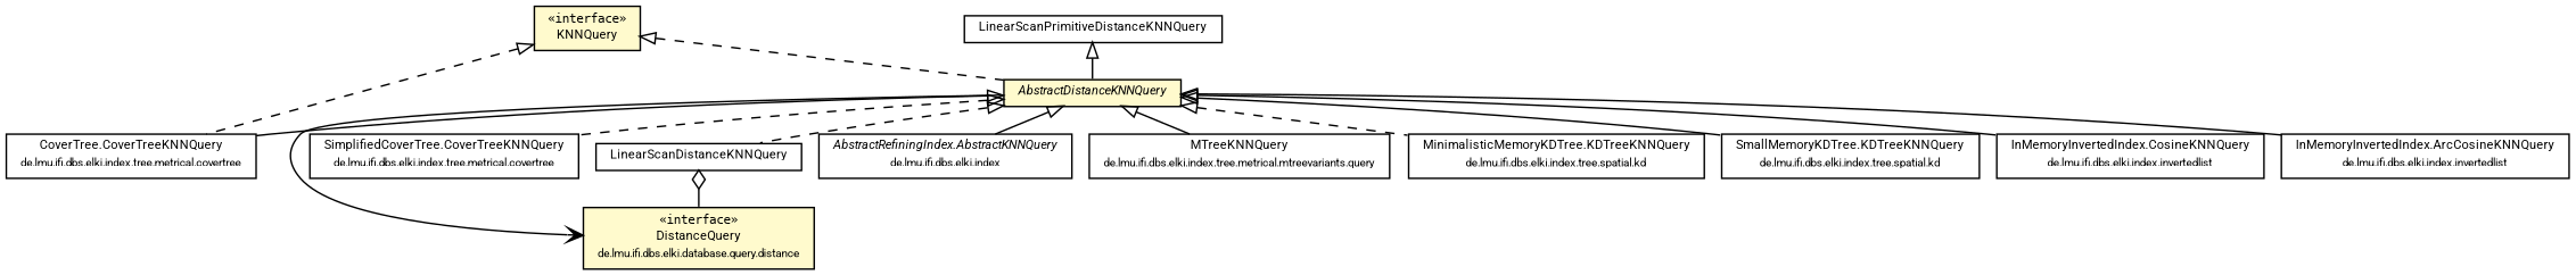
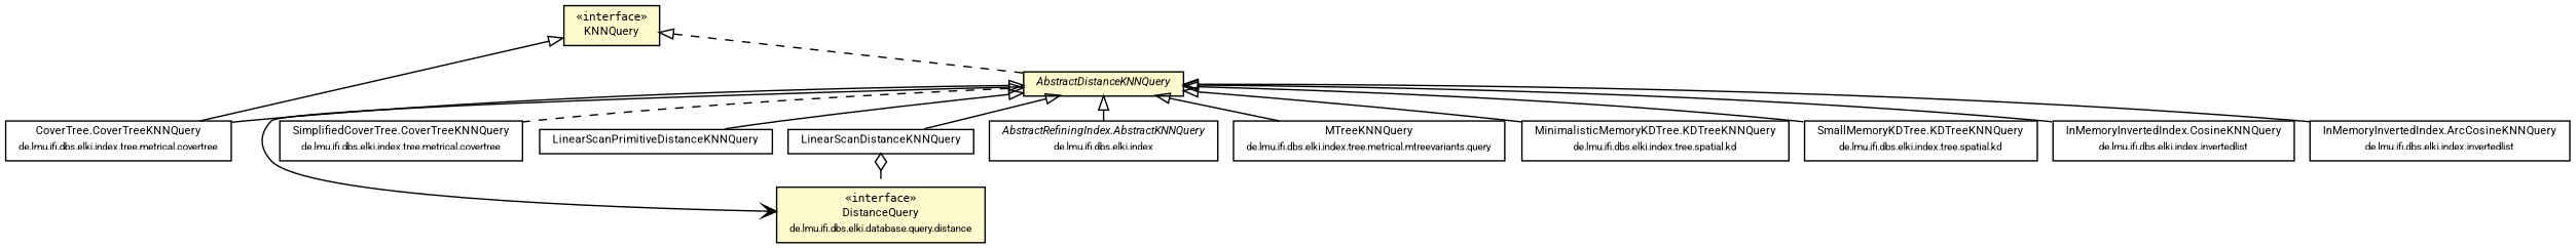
  digraph {
    fontname="DejaVu Sans Mono"
    nodesep=0.15
    rankdir=TB
    ranksep=0.25
    node [fontcolor=black fontname="DejaVu Sans Mono" fontsize=8 margin=0 shape=plaintext]
    edge [arrowtail=empty color=black dir=back fontname="DejaVu Sans Mono" fontsize=7 labelfontname=Roboto labelfontsize=7 weight=10]
    n1 [height=0 label=<<table title="de.lmu.ifi.dbs.elki.database.query.distance.DistanceQuery" border="0" cellborder="1" cellspacing="0" cellpadding="2" bgcolor="LemonChiffon" href="../distance/DistanceQuery.html" target="_parent"> 		<tr><td><table border="0" cellspacing="0" cellpadding="1"> 		<tr><td align="center" balign="center"> &#171;interface&#187; </td></tr> 		<tr><td align="center" balign="center"> <font face="Roboto">DistanceQuery</font> </td></tr> 		<tr><td align="center" balign="center"> <font face="Roboto" point-size="7.0">de.lmu.ifi.dbs.elki.database.query.distance</font> </td></tr> 		</table></td></tr> 		</table>> width=0]
    n2 [height=0 label=<<table title="de.lmu.ifi.dbs.elki.database.query.knn.KNNQuery" border="0" cellborder="1" cellspacing="0" cellpadding="2" bgcolor="LemonChiffon" href="KNNQuery.html" target="_parent"> 		<tr><td><table border="0" cellspacing="0" cellpadding="1"> 		<tr><td align="center" balign="center"> &#171;interface&#187; </td></tr> 		<tr><td align="center" balign="center"> <font face="Roboto">KNNQuery</font> </td></tr> 		</table></td></tr> 		</table>> width=0]
    n3 [height=0 label=<<table title="de.lmu.ifi.dbs.elki.database.query.knn.AbstractDistanceKNNQuery" border="0" cellborder="1" cellspacing="0" cellpadding="2" bgcolor="lemonChiffon" href="AbstractDistanceKNNQuery.html" target="_parent"> 		<tr><td><table border="0" cellspacing="0" cellpadding="1"> 		<tr><td align="center" balign="center"> <font face="Roboto"><i>AbstractDistanceKNNQuery</i></font> </td></tr> 		</table></td></tr> 		</table>> width=0]
    n4 [height=0 label=<<table title="de.lmu.ifi.dbs.elki.index.tree.metrical.covertree.CoverTree.CoverTreeKNNQuery" border="0" cellborder="1" cellspacing="0" cellpadding="2" href="../../../index/tree/metrical/covertree/CoverTree.CoverTreeKNNQuery.html" target="_parent"> 		<tr><td><table border="0" cellspacing="0" cellpadding="1"> 		<tr><td align="center" balign="center"> <font face="Roboto">CoverTree.CoverTreeKNNQuery</font> </td></tr> 		<tr><td align="center" balign="center"> <font face="Roboto" point-size="7.0">de.lmu.ifi.dbs.elki.index.tree.metrical.covertree</font> </td></tr> 		</table></td></tr> 		</table>> width=0]
    n5 [height=0 label=<<table title="de.lmu.ifi.dbs.elki.index.tree.metrical.covertree.SimplifiedCoverTree.CoverTreeKNNQuery" border="0" cellborder="1" cellspacing="0" cellpadding="2" href="../../../index/tree/metrical/covertree/SimplifiedCoverTree.CoverTreeKNNQuery.html" target="_parent"> 		<tr><td><table border="0" cellspacing="0" cellpadding="1"> 		<tr><td align="center" balign="center"> <font face="Roboto">SimplifiedCoverTree.CoverTreeKNNQuery</font> </td></tr> 		<tr><td align="center" balign="center"> <font face="Roboto" point-size="7.0">de.lmu.ifi.dbs.elki.index.tree.metrical.covertree</font> </td></tr> 		</table></td></tr> 		</table>> width=0]
    n6 [height=0 label=<<table title="de.lmu.ifi.dbs.elki.database.query.knn.LinearScanPrimitiveDistanceKNNQuery" border="0" cellborder="1" cellspacing="0" cellpadding="2" href="LinearScanPrimitiveDistanceKNNQuery.html" target="_parent"> 		<tr><td><table border="0" cellspacing="0" cellpadding="1"> 		<tr><td align="center" balign="center"> <font face="Roboto">LinearScanPrimitiveDistanceKNNQuery</font> </td></tr> 		</table></td></tr> 		</table>> width=0]
    n7 [height=0 label=<<table title="de.lmu.ifi.dbs.elki.database.query.knn.LinearScanDistanceKNNQuery" border="0" cellborder="1" cellspacing="0" cellpadding="2" href="LinearScanDistanceKNNQuery.html" target="_parent"> 		<tr><td><table border="0" cellspacing="0" cellpadding="1"> 		<tr><td align="center" balign="center"> <font face="Roboto">LinearScanDistanceKNNQuery</font> </td></tr> 		</table></td></tr> 		</table>> width=0]
    n8 [height=0 label=<<table title="de.lmu.ifi.dbs.elki.index.AbstractRefiningIndex.AbstractKNNQuery" border="0" cellborder="1" cellspacing="0" cellpadding="2" href="../../../index/AbstractRefiningIndex.AbstractKNNQuery.html" target="_parent"> 		<tr><td><table border="0" cellspacing="0" cellpadding="1"> 		<tr><td align="center" balign="center"> <font face="Roboto"><i>AbstractRefiningIndex.AbstractKNNQuery</i></font> </td></tr> 		<tr><td align="center" balign="center"> <font face="Roboto" point-size="7.0">de.lmu.ifi.dbs.elki.index</font> </td></tr> 		</table></td></tr> 		</table>> width=0]
    n9 [height=0 label=<<table title="de.lmu.ifi.dbs.elki.index.tree.metrical.mtreevariants.query.MTreeKNNQuery" border="0" cellborder="1" cellspacing="0" cellpadding="2" href="../../../index/tree/metrical/mtreevariants/query/MTreeKNNQuery.html" target="_parent"> 		<tr><td><table border="0" cellspacing="0" cellpadding="1"> 		<tr><td align="center" balign="center"> <font face="Roboto">MTreeKNNQuery</font> </td></tr> 		<tr><td align="center" balign="center"> <font face="Roboto" point-size="7.0">de.lmu.ifi.dbs.elki.index.tree.metrical.mtreevariants.query</font> </td></tr> 		</table></td></tr> 		</table>> width=0]
    n10 [height=0 label=<<table title="de.lmu.ifi.dbs.elki.index.tree.spatial.kd.MinimalisticMemoryKDTree.KDTreeKNNQuery" border="0" cellborder="1" cellspacing="0" cellpadding="2" href="../../../index/tree/spatial/kd/MinimalisticMemoryKDTree.KDTreeKNNQuery.html" target="_parent"> 		<tr><td><table border="0" cellspacing="0" cellpadding="1"> 		<tr><td align="center" balign="center"> <font face="Roboto">MinimalisticMemoryKDTree.KDTreeKNNQuery</font> </td></tr> 		<tr><td align="center" balign="center"> <font face="Roboto" point-size="7.0">de.lmu.ifi.dbs.elki.index.tree.spatial.kd</font> </td></tr> 		</table></td></tr> 		</table>> width=0]
    n11 [height=0 label=<<table title="de.lmu.ifi.dbs.elki.index.tree.spatial.kd.SmallMemoryKDTree.KDTreeKNNQuery" border="0" cellborder="1" cellspacing="0" cellpadding="2" href="../../../index/tree/spatial/kd/SmallMemoryKDTree.KDTreeKNNQuery.html" target="_parent"> 		<tr><td><table border="0" cellspacing="0" cellpadding="1"> 		<tr><td align="center" balign="center"> <font face="Roboto">SmallMemoryKDTree.KDTreeKNNQuery</font> </td></tr> 		<tr><td align="center" balign="center"> <font face="Roboto" point-size="7.0">de.lmu.ifi.dbs.elki.index.tree.spatial.kd</font> </td></tr> 		</table></td></tr> 		</table>> width=0]
    n12 [height=0 label=<<table title="de.lmu.ifi.dbs.elki.index.invertedlist.InMemoryInvertedIndex.CosineKNNQuery" border="0" cellborder="1" cellspacing="0" cellpadding="2" href="../../../index/invertedlist/InMemoryInvertedIndex.CosineKNNQuery.html" target="_parent"> 		<tr><td><table border="0" cellspacing="0" cellpadding="1"> 		<tr><td align="center" balign="center"> <font face="Roboto">InMemoryInvertedIndex.CosineKNNQuery</font> </td></tr> 		<tr><td align="center" balign="center"> <font face="Roboto" point-size="7.0">de.lmu.ifi.dbs.elki.index.invertedlist</font> </td></tr> 		</table></td></tr> 		</table>> width=0]
    n13 [height=0 label=<<table title="de.lmu.ifi.dbs.elki.index.invertedlist.InMemoryInvertedIndex.ArcCosineKNNQuery" border="0" cellborder="1" cellspacing="0" cellpadding="2" href="../../../index/invertedlist/InMemoryInvertedIndex.ArcCosineKNNQuery.html" target="_parent"> 		<tr><td><table border="0" cellspacing="0" cellpadding="1"> 		<tr><td align="center" balign="center"> <font face="Roboto">InMemoryInvertedIndex.ArcCosineKNNQuery</font> </td></tr> 		<tr><td align="center" balign="center"> <font face="Roboto" point-size="7.0">de.lmu.ifi.dbs.elki.index.invertedlist</font> </td></tr> 		</table></td></tr> 		</table>> width=0]
    n2 -> n3 [style=dashed weight=9]
-   n2 -> n4 [style=dashed weight=9]
+   n2 -> n4 [style=solid weight=9]
    n3 -> n1 [arrowhead=open weight=1 arrowtail="" dir=""]
    n3 -> n4
    n3 -> n5 [style=dashed]
-   n6 -> n3
-   n3 -> n7 [style=dashed]
+   n3 -> n6
+   n3 -> n7
    n3 -> n8
    n3 -> n9
-   n3 -> n10 [style=dashed]
+   n3 -> n10
    n3 -> n11
    n3 -> n12
    n3 -> n13
-   n7 -> n1 [arrowhead=none arrowtail=ediamond weight=4]
+   n7 -> n1 [arrowhead=none arrowtail=ediamond weight=4 style=dashed]
  }
